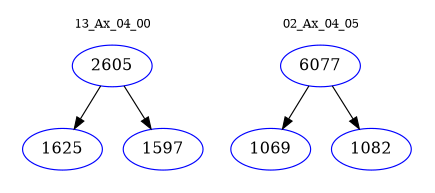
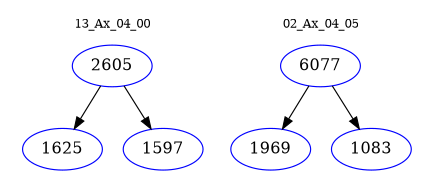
  digraph {
    node [color=blue]
    edge [color=black]
    n1 [label=2605]
    n2 [label=1625]
    n3 [label=1597]
    n4 [label=6077]
-   n5 [label=1069]
-   n6 [label=1082]
+   n5 [label=1969]
+   n6 [label=1083]
    subgraph cluster_1 {
      color=white
      fontsize=10
      label="13_Ax_04_00"
      n1
      n2
      n3
    }
    subgraph cluster_2 {
      color=white
      fontsize=10
      label="02_Ax_04_05"
      n4
      n5
      n6
    }
    n1 -> n2
    n1 -> n3
    n4 -> n5
    n4 -> n6
  }
